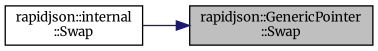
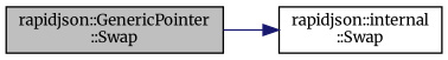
  digraph {
    rankdir=LR
    fontname=Merriweather
    node [color=black fontname=Merriweather fontsize=10 shape=record style=filled]
    n1 [fillcolor=grey75 fontcolor=black height=0.2 label="rapidjson::GenericPointer\l::Swap" width=0.4]
    n2 [fillcolor=white height=0.2 label="rapidjson::internal\l::Swap" width=0.4]
-   n2 -> n1 [color=midnightblue fontname=Merriweather fontsize=10 labelfontname=Helvetica labelfontsize=10 style=solid]
+   n1 -> n2 [color=midnightblue fontname=Merriweather fontsize=10 labelfontname=Helvetica labelfontsize=10 style=solid]
  }
